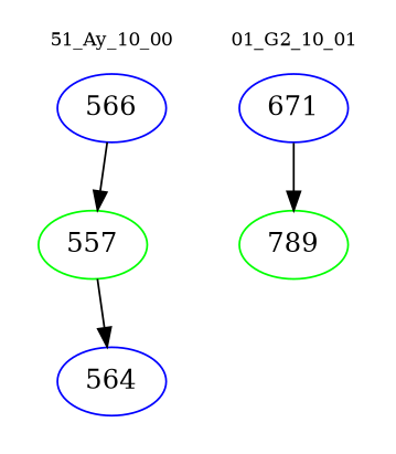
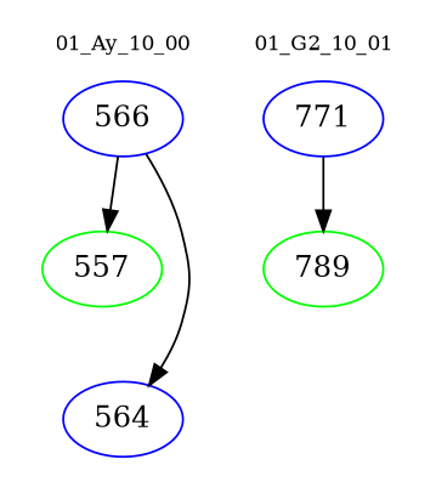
  digraph {
    node [color=blue]
    edge [color=black]
    n1 [label=566]
    n2 [color=green label=557]
    n3 [label=564]
-   n4 [label=671]
+   n4 [label=771]
    n5 [color=green label=789]
    subgraph cluster_1 {
      color=white
      fontsize=10
-     label="51_Ay_10_00"
+     label="01_Ay_10_00"
      n1
      n2
      n3
    }
    subgraph cluster_2 {
      color=white
      fontsize=10
      label="01_G2_10_01"
      n4
      n5
    }
    n1 -> n2
-   n2 -> n3
+   n1 -> n3
    n4 -> n5
  }
